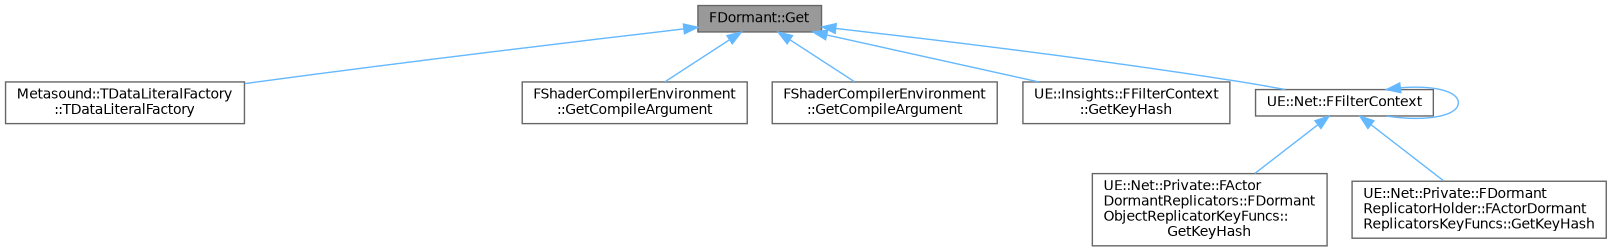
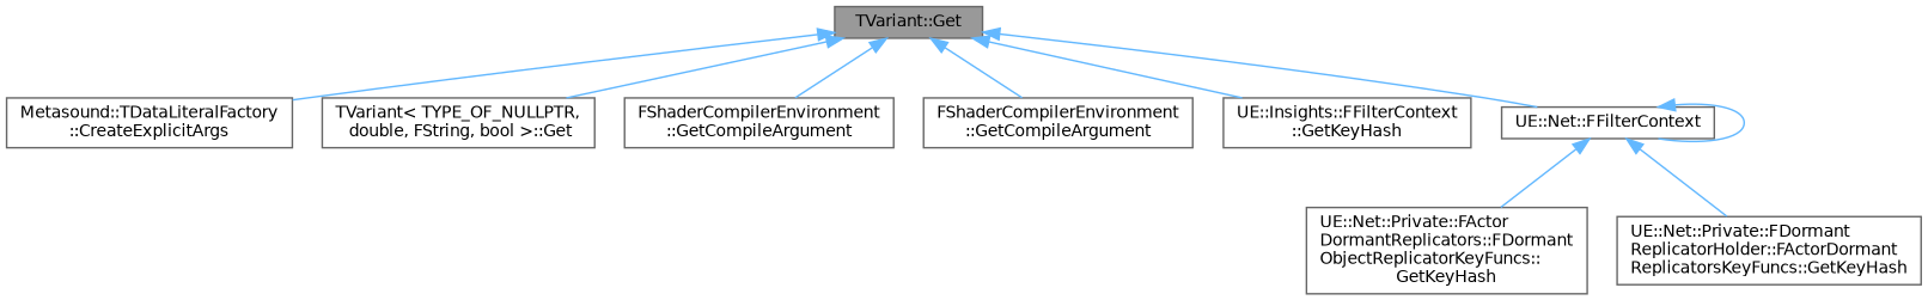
  digraph {
    rankdir=TB
    node [color=grey40 fillcolor=white fontname=Helvetica fontsize=10 shape=box style=filled]
    edge [color=steelblue1 dir=back fontname=Helvetica fontsize=10 labelfontname=Helvetica labelfontsize=10 style=solid]
-   n1 [color=gray40 fillcolor=grey60 fontcolor=black height=0.2 label="FDormant::Get" width=0.4]
-   n2 [height=0.2 label="Metasound::TDataLiteralFactory\l::TDataLiteralFactory" width=0.4]
+   n1 [color=gray40 fillcolor=grey60 fontcolor=black height=0.2 label="TVariant::Get" width=0.4]
+   n2 [height=0.2 label="Metasound::TDataLiteralFactory\l::CreateExplicitArgs" width=0.4]
+   n3 [height=0.2 label="TVariant\< TYPE_OF_NULLPTR,\l double, FString, bool \>::Get" width=0.4]
    n4 [height=0.2 label="FShaderCompilerEnvironment\l::GetCompileArgument" width=0.4]
    n5 [height=0.2 label="FShaderCompilerEnvironment\l::GetCompileArgument" width=0.4]
    n6 [height=0.2 label="UE::Insights::FFilterContext\l::GetKeyHash" width=0.4]
    n7 [height=0.2 label="UE::Net::FFilterContext" width=0.4]
    n8 [height=0.2 label="UE::Net::Private::FActor\lDormantReplicators::FDormant\lObjectReplicatorKeyFuncs::\lGetKeyHash" width=0.4]
    n9 [height=0.2 label="UE::Net::Private::FDormant\lReplicatorHolder::FActorDormant\lReplicatorsKeyFuncs::GetKeyHash" width=0.4]
    n1 -> n2
+   n1 -> n3
    n1 -> n4
    n1 -> n5
    n1 -> n6
    n1 -> n7
    n7 -> n7
    n7 -> n8
    n7 -> n9
  }
